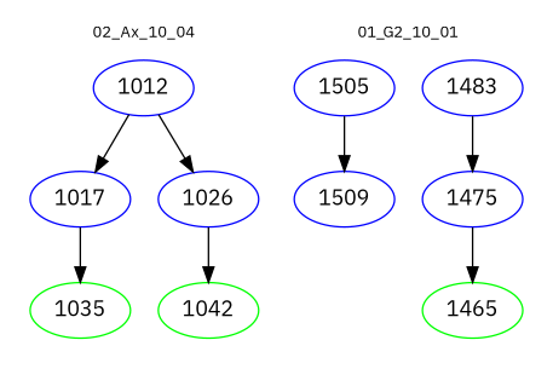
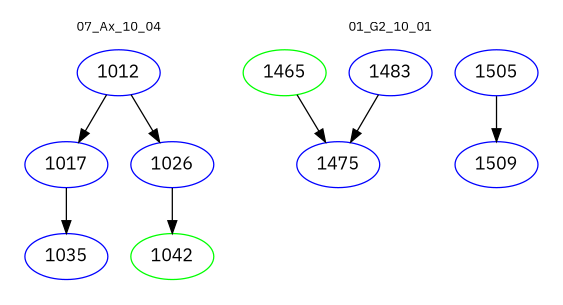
  digraph {
    fontname="IBM Plex Sans"
    node [color=blue fontname="IBM Plex Sans"]
    edge [color=black fontname="IBM Plex Sans"]
    n1 [label=1012]
    n2 [label=1017]
    n3 [label=1026]
-   n4 [color=green label=1035]
+   n4 [label=1035]
    n5 [color=green label=1042]
    n6 [label=1483]
    n7 [label=1475]
    n8 [label=1505]
    n9 [color=green label=1465]
    n10 [label=1509]
    subgraph cluster_1 {
      color=white
      fontsize=10
-     label="02_Ax_10_04"
+     label="07_Ax_10_04"
      n1
      n2
      n3
      n4
      n5
    }
    subgraph cluster_2 {
      color=white
      fontsize=10
      label="01_G2_10_01"
      n6
      n7
      n8
      n9
      n10
    }
    n1 -> n2
    n1 -> n3
    n2 -> n4
    n3 -> n5
    n6 -> n7
-   n7 -> n9
+   n9 -> n7
    n8 -> n10
  }
